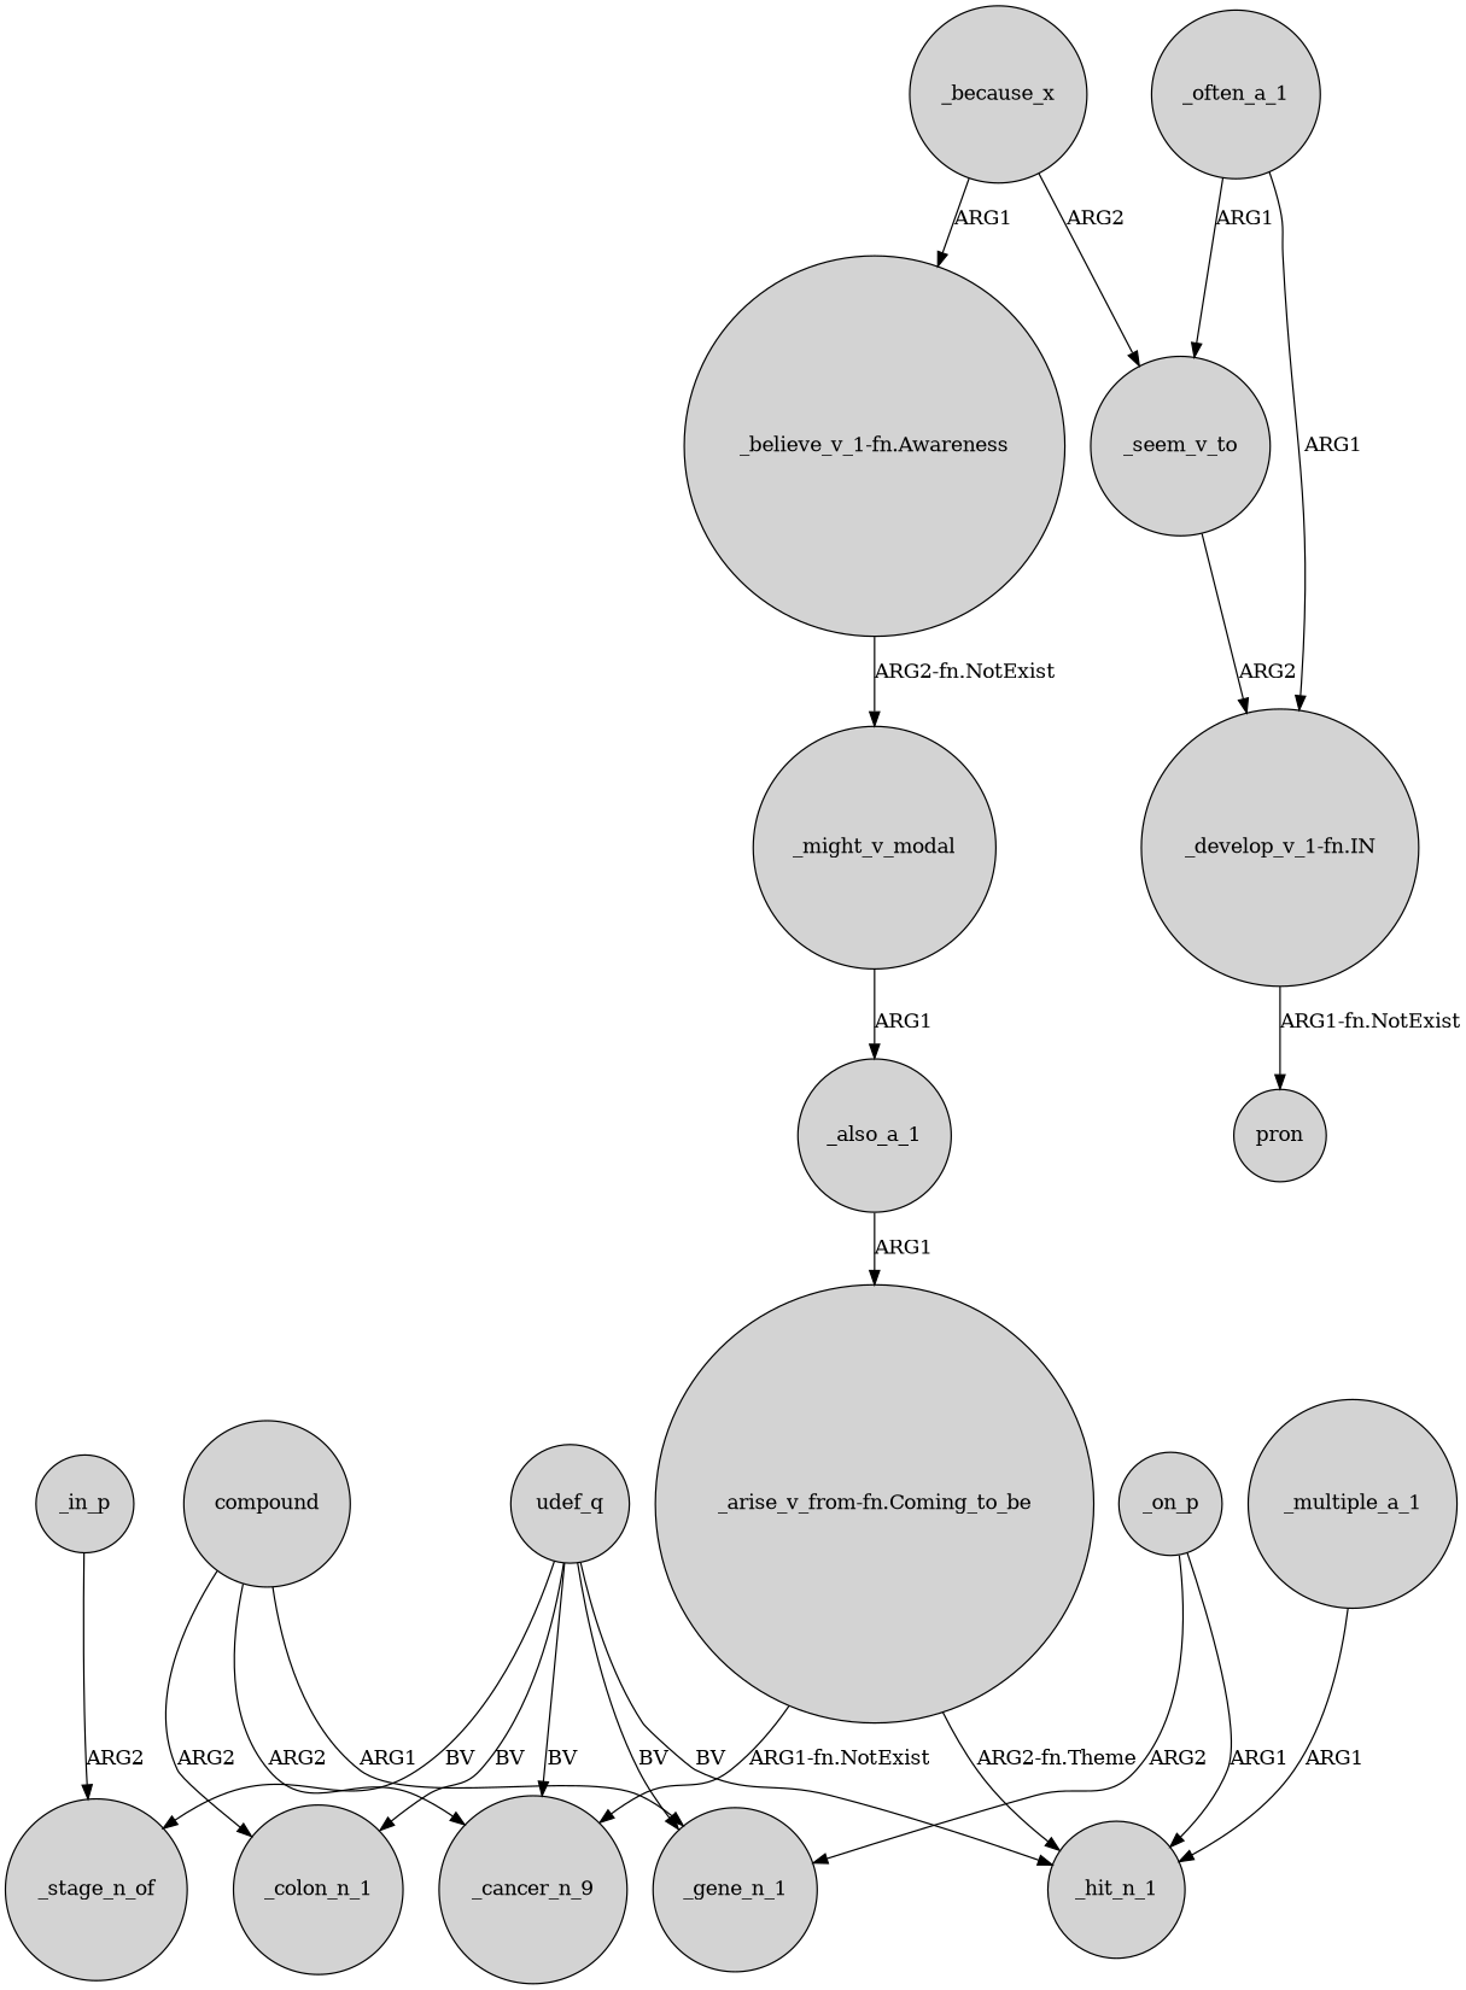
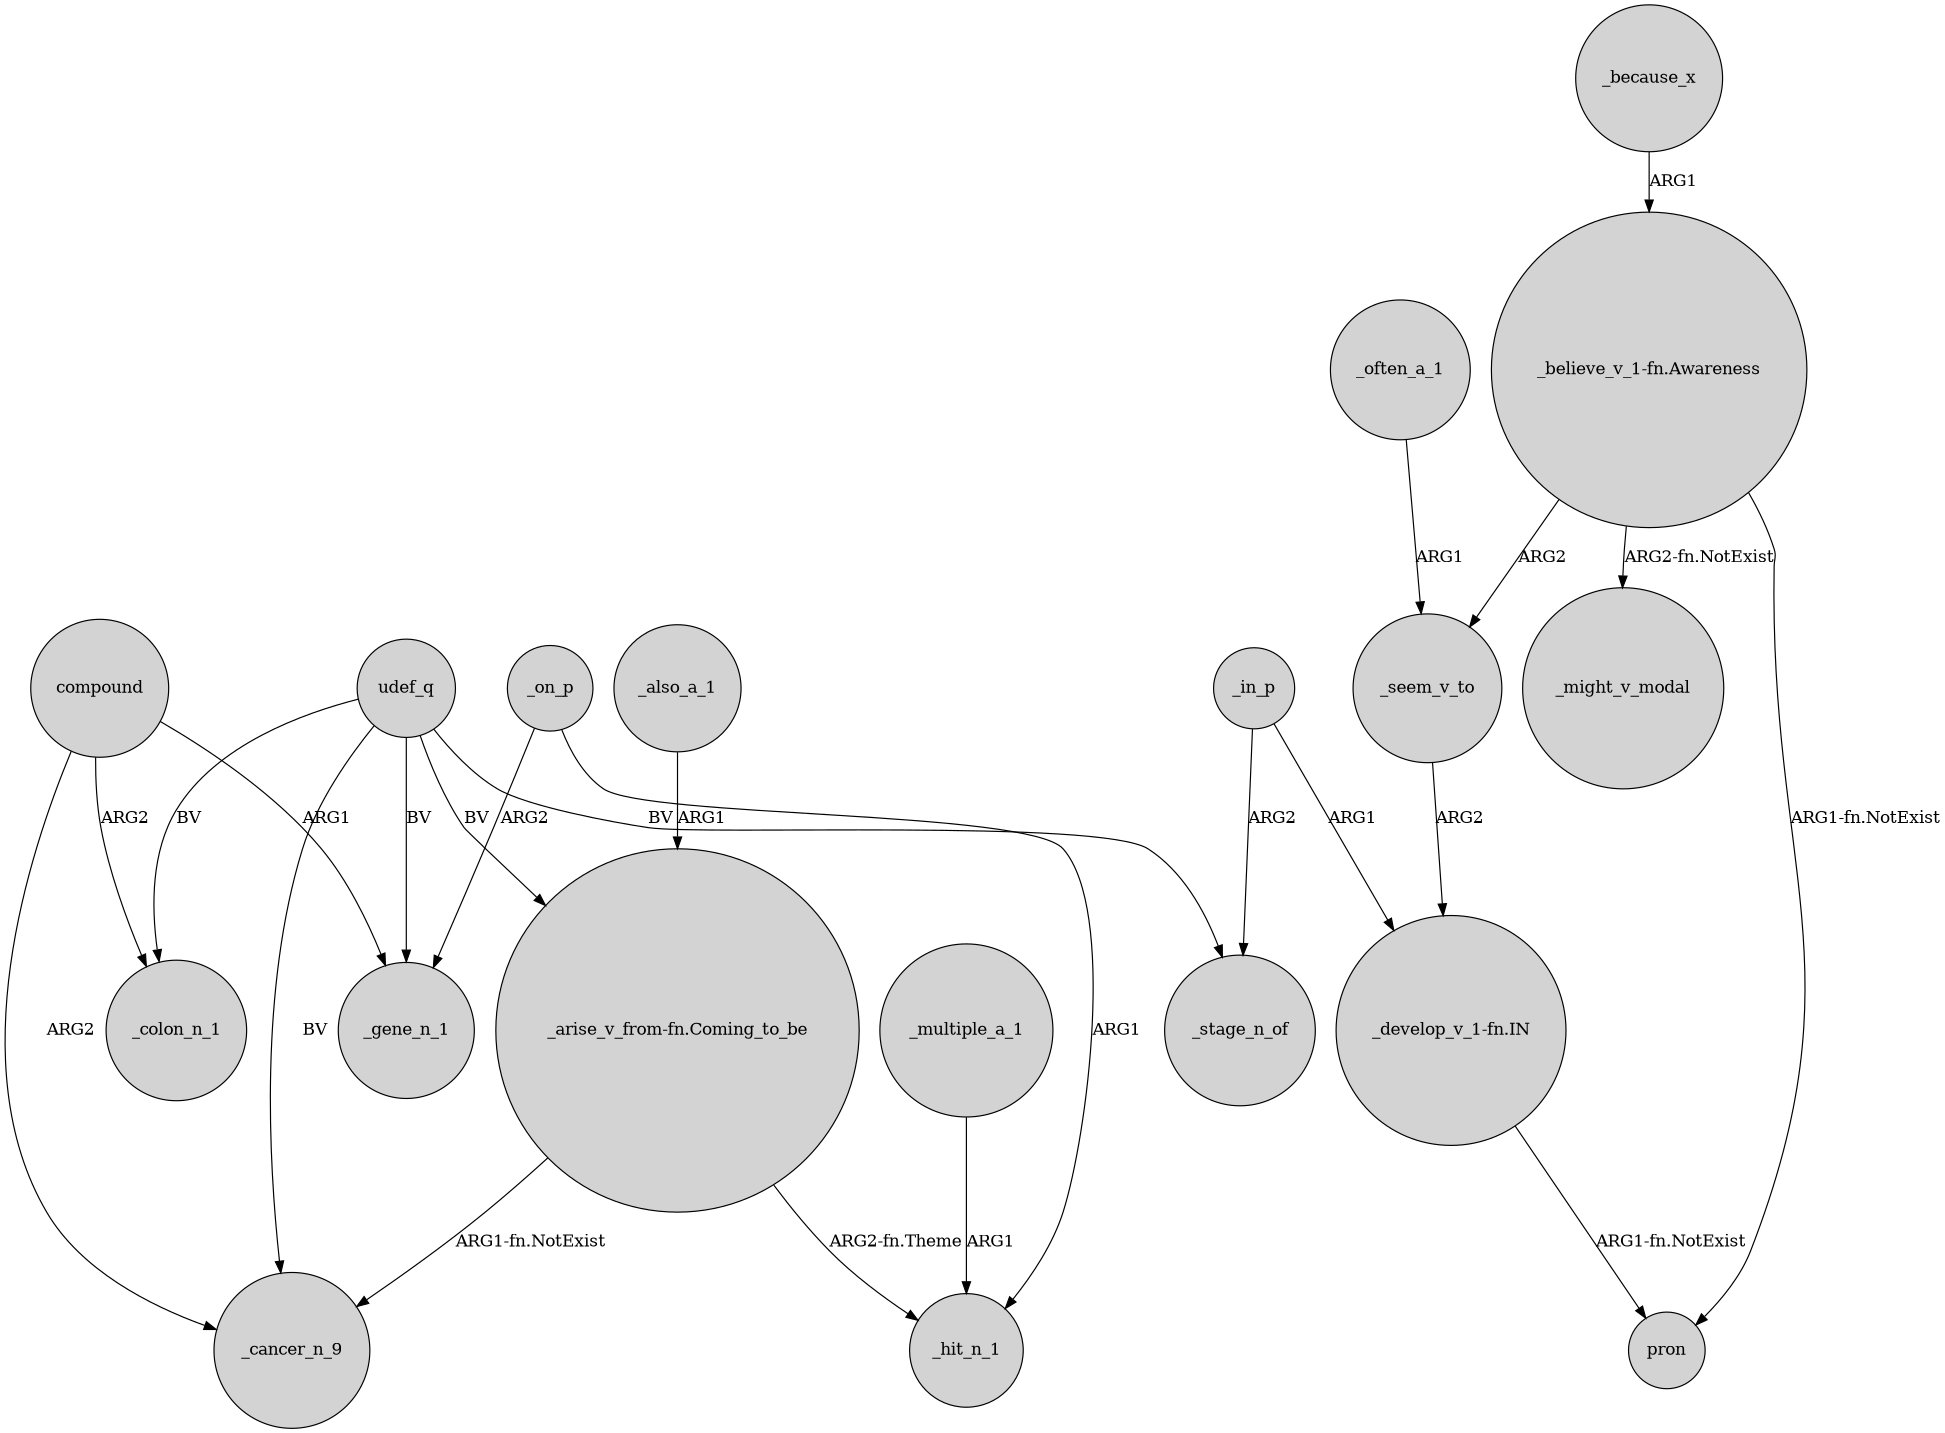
  digraph {
    node [shape=circle style=filled]
    n1 [label=_cancer_n_9]
    compound
    _gene_n_1
    _colon_n_1
    _seem_v_to
    "_develop_v_1-fn.IN"
    pron
    udef_q
    _hit_n_1
    _stage_n_of
    _because_x
    "_believe_v_1-fn.Awareness"
    _might_v_modal
    _also_a_1
    _in_p
    _multiple_a_1
    _on_p
    _often_a_1
    "_arise_v_from-fn.Coming_to_be"
    compound -> n1 [label=ARG2]
    compound -> _gene_n_1 [label=ARG1]
    compound -> _colon_n_1 [label=ARG2]
    _seem_v_to -> "_develop_v_1-fn.IN" [label=ARG2]
    "_develop_v_1-fn.IN" -> pron [label="ARG1-fn.NotExist"]
    udef_q -> n1 [label=BV]
    udef_q -> _gene_n_1 [label=BV]
    udef_q -> _colon_n_1 [label=BV]
-   udef_q -> _hit_n_1 [label=BV]
+   udef_q -> "_arise_v_from-fn.Coming_to_be" [label=BV]
    udef_q -> _stage_n_of [label=BV]
-   _because_x -> _seem_v_to [label=ARG2]
+   "_believe_v_1-fn.Awareness" -> _seem_v_to [label=ARG2]
    _because_x -> "_believe_v_1-fn.Awareness" [label=ARG1]
+   "_believe_v_1-fn.Awareness" -> pron [label="ARG1-fn.NotExist"]
    "_believe_v_1-fn.Awareness" -> _might_v_modal [label="ARG2-fn.NotExist"]
-   _might_v_modal -> _also_a_1 [label=ARG1]
    _also_a_1 -> "_arise_v_from-fn.Coming_to_be" [label=ARG1]
-   _often_a_1 -> "_develop_v_1-fn.IN" [label=ARG1]
+   _in_p -> "_develop_v_1-fn.IN" [label=ARG1]
    _in_p -> _stage_n_of [label=ARG2]
    _multiple_a_1 -> _hit_n_1 [label=ARG1]
    _on_p -> _gene_n_1 [label=ARG2]
    _on_p -> _hit_n_1 [label=ARG1]
    _often_a_1 -> _seem_v_to [label=ARG1]
    "_arise_v_from-fn.Coming_to_be" -> n1 [label="ARG1-fn.NotExist"]
    "_arise_v_from-fn.Coming_to_be" -> _hit_n_1 [label="ARG2-fn.Theme"]
  }
